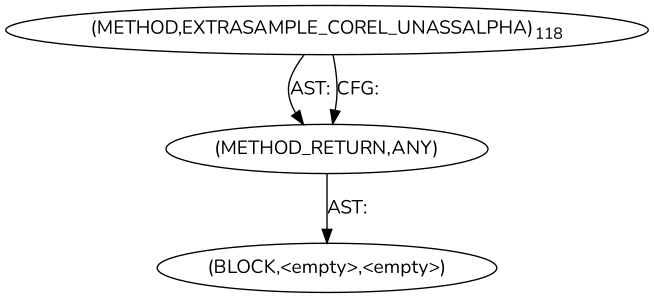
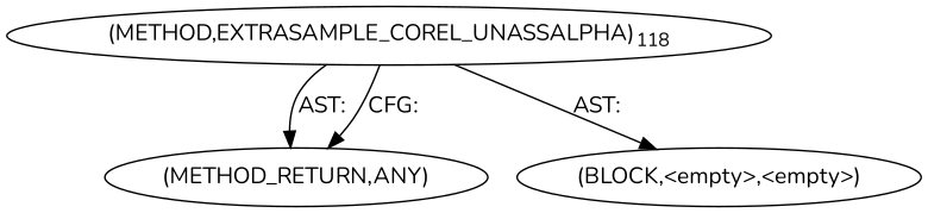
  digraph {
    fontname=Nunito
    node [fontname=Nunito]
    edge [fontname=Nunito]
    n1 [label=<(METHOD,EXTRASAMPLE_COREL_UNASSALPHA)<SUB>118</SUB>>]
    n2 [label=<(METHOD_RETURN,ANY)>]
    n3 [label=<(BLOCK,&lt;empty&gt;,&lt;empty&gt;)>]
    n1 -> n2 [label="AST: "]
    n1 -> n2 [label="CFG: "]
-   n2 -> n3 [label="AST: "]
+   n1 -> n3 [label="AST: "]
  }
